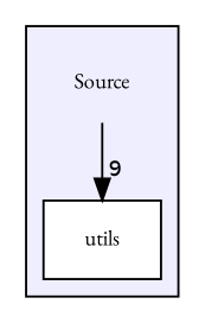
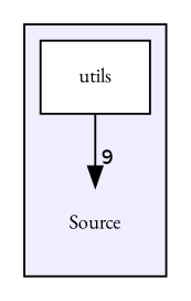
  digraph {
    compound=true
    fontname="EB Garamond"
    node [fontname="EB Garamond" fontsize=10]
    n1 [label=Source shape=plaintext]
    n2 [color=black fillcolor=white label=utils shape=box style=filled]
    subgraph cluster_1 {
      bgcolor="#eeeeff"
      pencolor=black
      n1
      n2
    }
-   n1 -> n2 [headlabel=9 labeldistance=1.5 labelfontname=Helvetica labelfontsize=10 fontname="EB Garamond"]
+   n2 -> n1 [headlabel=9 labeldistance=1.5 labelfontname=Helvetica labelfontsize=10 fontname="EB Garamond"]
  }
